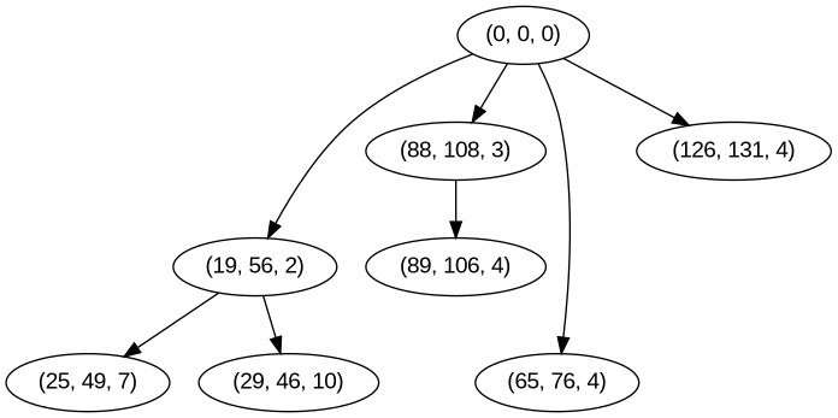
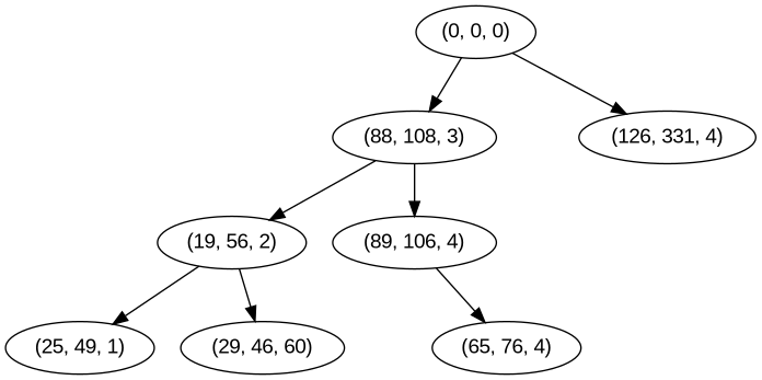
  digraph {
    fontname="Liberation Sans"
    node [fontname="Liberation Sans"]
    edge [fontname="Liberation Sans"]
    "(0, 0, 0)"
    "(19, 56, 2)"
    "(65, 76, 4)"
    "(88, 108, 3)"
-   "(126, 131, 4)"
-   "(25, 49, 7)"
-   "(29, 46, 10)"
+   "(126, 131, 4)" [label="(126, 331, 4)"]
+   "(25, 49, 7)" [label="(25, 49, 1)"]
+   "(29, 46, 10)" [label="(29, 46, 60)"]
    "(89, 106, 4)"
-   "(0, 0, 0)" -> "(19, 56, 2)"
-   "(0, 0, 0)" -> "(65, 76, 4)"
+   "(88, 108, 3)" -> "(19, 56, 2)"
+   "(89, 106, 4)" -> "(65, 76, 4)"
    "(0, 0, 0)" -> "(88, 108, 3)"
    "(0, 0, 0)" -> "(126, 131, 4)"
    "(19, 56, 2)" -> "(25, 49, 7)"
    "(19, 56, 2)" -> "(29, 46, 10)"
    "(88, 108, 3)" -> "(89, 106, 4)"
  }
